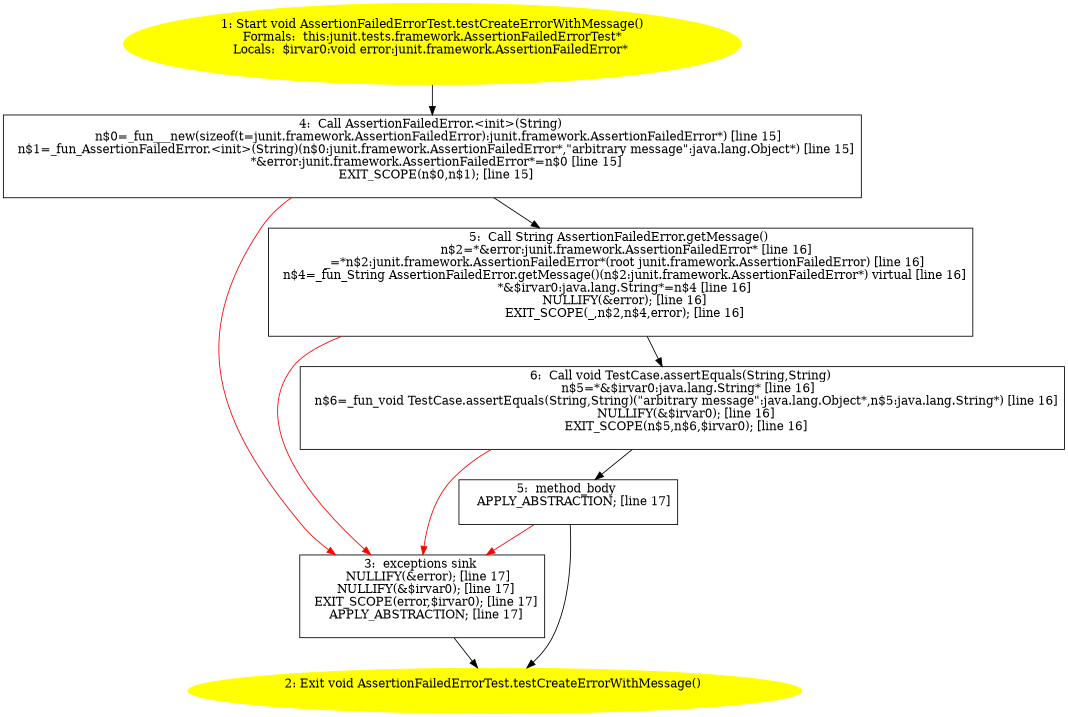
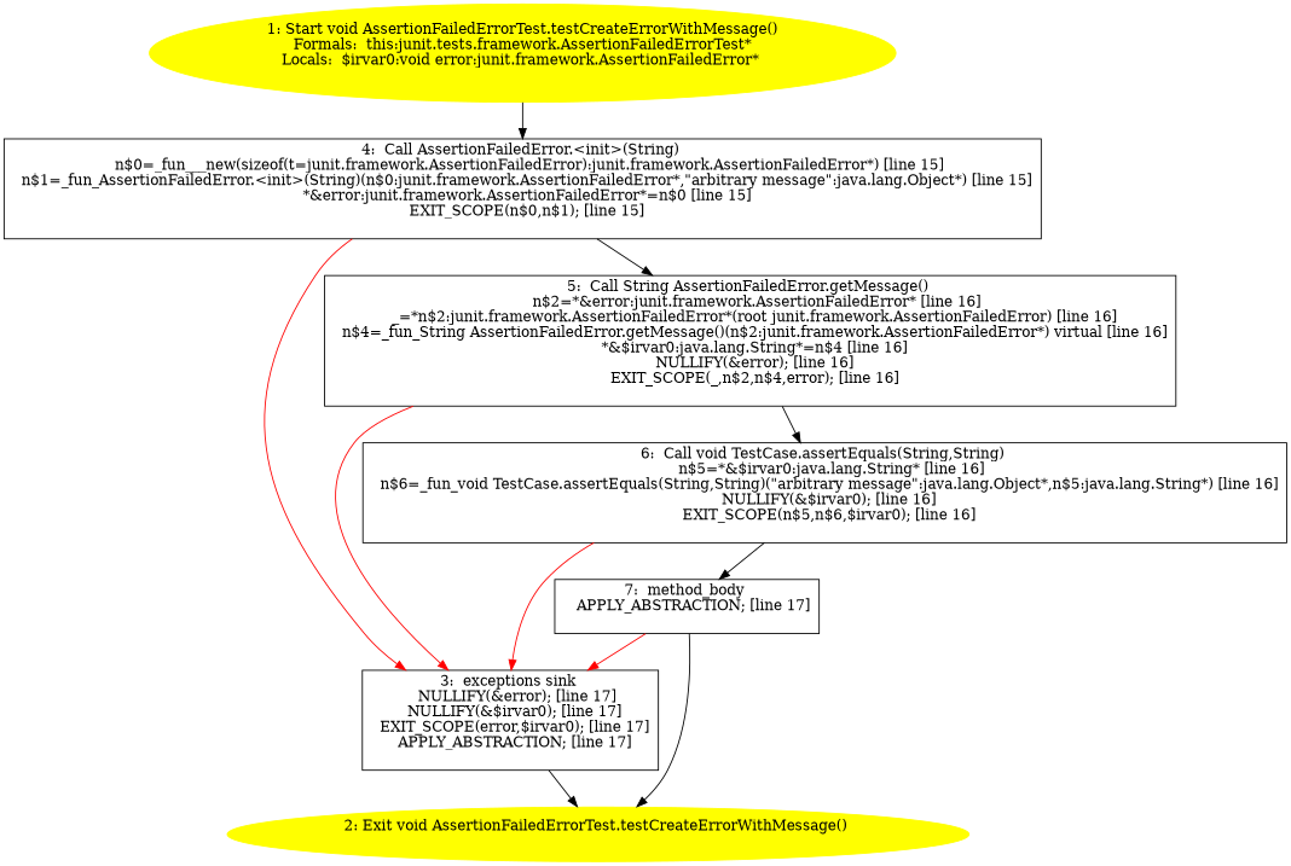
  digraph {
    node [shape=box]
    n1 [color=yellow label="1: Start void AssertionFailedErrorTest.testCreateErrorWithMessage()\nFormals:  this:junit.tests.framework.AssertionFailedErrorTest*\nLocals:  $irvar0:void error:junit.framework.AssertionFailedError* \n  " style=filled shape=""]
    n2 [label="4:  Call AssertionFailedError.<init>(String) \n   n$0=_fun___new(sizeof(t=junit.framework.AssertionFailedError):junit.framework.AssertionFailedError*) [line 15]\n  n$1=_fun_AssertionFailedError.<init>(String)(n$0:junit.framework.AssertionFailedError*,\"arbitrary message\":java.lang.Object*) [line 15]\n  *&error:junit.framework.AssertionFailedError*=n$0 [line 15]\n  EXIT_SCOPE(n$0,n$1); [line 15]\n "]
    n3 [label="3:  exceptions sink \n   NULLIFY(&error); [line 17]\n  NULLIFY(&$irvar0); [line 17]\n  EXIT_SCOPE(error,$irvar0); [line 17]\n  APPLY_ABSTRACTION; [line 17]\n "]
    n4 [label="5:  Call String AssertionFailedError.getMessage() \n   n$2=*&error:junit.framework.AssertionFailedError* [line 16]\n  _=*n$2:junit.framework.AssertionFailedError*(root junit.framework.AssertionFailedError) [line 16]\n  n$4=_fun_String AssertionFailedError.getMessage()(n$2:junit.framework.AssertionFailedError*) virtual [line 16]\n  *&$irvar0:java.lang.String*=n$4 [line 16]\n  NULLIFY(&error); [line 16]\n  EXIT_SCOPE(_,n$2,n$4,error); [line 16]\n "]
    n5 [color=yellow label="2: Exit void AssertionFailedErrorTest.testCreateErrorWithMessage() \n  " style=filled shape=""]
    n6 [label="6:  Call void TestCase.assertEquals(String,String) \n   n$5=*&$irvar0:java.lang.String* [line 16]\n  n$6=_fun_void TestCase.assertEquals(String,String)(\"arbitrary message\":java.lang.Object*,n$5:java.lang.String*) [line 16]\n  NULLIFY(&$irvar0); [line 16]\n  EXIT_SCOPE(n$5,n$6,$irvar0); [line 16]\n "]
-   n7 [label="5:  method_body \n   APPLY_ABSTRACTION; [line 17]\n "]
+   n7 [label="7:  method_body \n   APPLY_ABSTRACTION; [line 17]\n "]
    n1 -> n2
    n2 -> n3 [color=red]
    n2 -> n4
    n3 -> n5
    n4 -> n3 [color=red]
    n4 -> n6
    n6 -> n3 [color=red]
    n6 -> n7
    n7 -> n3 [color=red]
    n7 -> n5
  }
